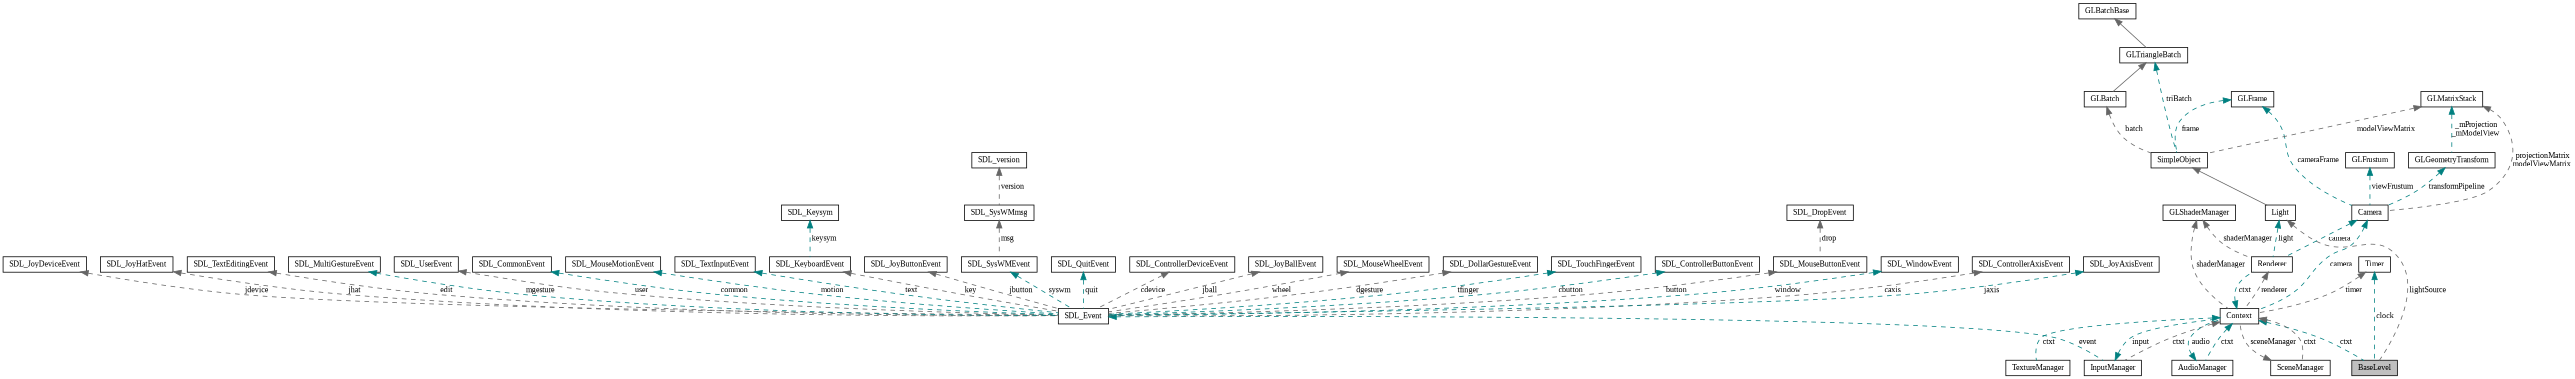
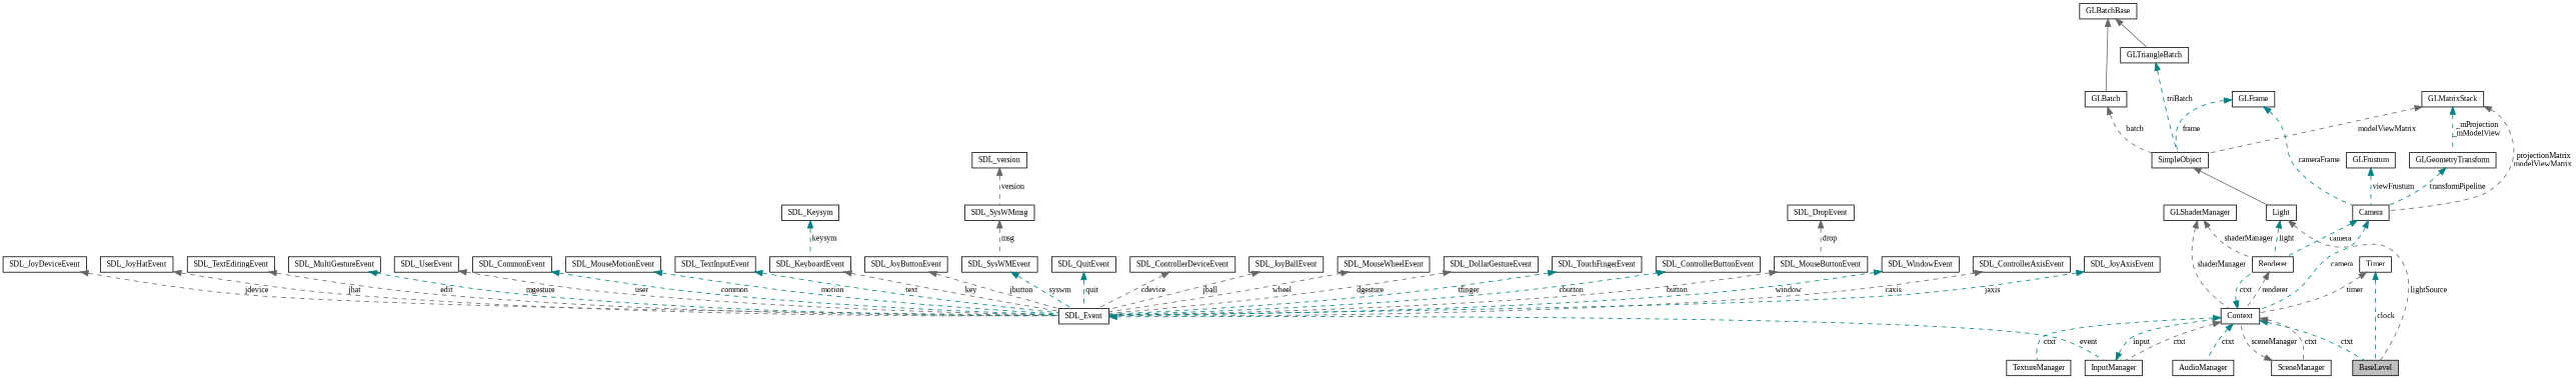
  digraph {
    fontname="Liberation Serif"
    rankdir=TB
    node [color=black fillcolor=white fontname="Liberation Serif" fontsize=10 shape=record style=filled]
    edge [color=gray40 dir=back fontname="Liberation Serif" fontsize=10 labelfontname=Helvetica labelfontsize=10 style=dashed]
    n1 [fillcolor=grey75 fontcolor=black height=0.2 label=BaseLevel width=0.4]
    n2 [height=0.2 label=Light width=0.4]
    n3 [height=0.2 label=Renderer width=0.4]
    n4 [height=0.2 label=Context width=0.4]
    n5 [height=0.2 label=SimpleObject width=0.4]
    n6 [height=0.2 label=GLBatch width=0.4]
    n7 [height=0.2 label=GLBatchBase width=0.4]
    n8 [height=0.2 label=GLTriangleBatch width=0.4]
    n9 [height=0.2 label=GLFrame width=0.4]
    n10 [height=0.2 label=Camera width=0.4]
    n11 [height=0.2 label=GLMatrixStack width=0.4]
    n12 [height=0.2 label=GLGeometryTransform width=0.4]
    n13 [height=0.2 label=AudioManager width=0.4]
    n14 [height=0.2 label=TextureManager width=0.4]
    n15 [height=0.2 label=InputManager width=0.4]
    n16 [height=0.2 label=SceneManager width=0.4]
    n17 [height=0.2 label=GLShaderManager width=0.4]
    n18 [height=0.2 label=GLFrustum width=0.4]
    n19 [height=0.2 label=SDL_Event width=0.4]
    n20 [height=0.2 label=SDL_JoyDeviceEvent width=0.4]
    n21 [height=0.2 label=SDL_JoyHatEvent width=0.4]
    n22 [height=0.2 label=SDL_TextEditingEvent width=0.4]
    n23 [height=0.2 label=SDL_MultiGestureEvent width=0.4]
    n24 [height=0.2 label=SDL_UserEvent width=0.4]
    n25 [height=0.2 label=SDL_CommonEvent width=0.4]
    n26 [height=0.2 label=SDL_MouseMotionEvent width=0.4]
    n27 [height=0.2 label=SDL_TextInputEvent width=0.4]
    n28 [height=0.2 label=SDL_KeyboardEvent width=0.4]
    n29 [height=0.2 label=SDL_Keysym width=0.4]
    n30 [height=0.2 label=SDL_JoyButtonEvent width=0.4]
    n31 [height=0.2 label=SDL_SysWMEvent width=0.4]
    n32 [height=0.2 label=SDL_SysWMmsg width=0.4]
    n33 [height=0.2 label=SDL_version width=0.4]
    n34 [height=0.2 label=SDL_QuitEvent width=0.4]
    n35 [height=0.2 label=SDL_ControllerDeviceEvent width=0.4]
    n36 [height=0.2 label=SDL_JoyBallEvent width=0.4]
    n37 [height=0.2 label=SDL_MouseWheelEvent width=0.4]
    n38 [height=0.2 label=SDL_DollarGestureEvent width=0.4]
    n39 [height=0.2 label=SDL_TouchFingerEvent width=0.4]
    n40 [height=0.2 label=SDL_ControllerButtonEvent width=0.4]
    n41 [height=0.2 label=SDL_MouseButtonEvent width=0.4]
    n42 [height=0.2 label=SDL_WindowEvent width=0.4]
    n43 [height=0.2 label=SDL_ControllerAxisEvent width=0.4]
    n44 [height=0.2 label=SDL_JoyAxisEvent width=0.4]
    n45 [height=0.2 label=SDL_DropEvent width=0.4]
    n46 [height=0.2 label=Timer width=0.4]
    n2 -> n1 [label=" lightSource"]
    n2 -> n3 [color=teal label=" light"]
    n3 -> n4 [label=" renderer"]
    n4 -> n1 [color=teal label=" ctxt"]
    n4 -> n3 [color=teal label=" ctxt"]
    n4 -> n13 [color=teal label=" ctxt"]
    n4 -> n14 [color=teal label=" ctxt"]
    n4 -> n15 [label=" ctxt"]
    n4 -> n16 [label=" ctxt"]
    n5 -> n2 [style=solid]
    n6 -> n5 [label=" batch"]
-   n8 -> n6 [style=solid]
+   n7 -> n6 [style=solid]
    n7 -> n8 [style=solid]
    n8 -> n5 [color=teal label=" triBatch"]
    n9 -> n5 [color=teal label=" frame"]
    n9 -> n10 [color=teal label=" cameraFrame"]
    n10 -> n3 [color=teal label=" camera"]
    n10 -> n4 [color=teal label=" camera"]
    n11 -> n5 [label=" modelViewMatrix"]
    n11 -> n10 [label=" projectionMatrix\nmodelViewMatrix"]
    n11 -> n12 [color=teal label=" _mProjection\n_mModelView"]
    n12 -> n10 [color=teal label=" transformPipeline"]
-   n13 -> n4 [color=teal label=" audio"]
    n15 -> n4 [color=teal label=" input"]
    n16 -> n4 [label=" sceneManager"]
    n17 -> n3 [label=" shaderManager"]
    n17 -> n4 [label=" shaderManager"]
    n18 -> n10 [color=teal label=" viewFrustum"]
    n19 -> n15 [color=teal label=" event"]
    n20 -> n19 [label=" jdevice"]
    n21 -> n19 [label=" jhat"]
    n22 -> n19 [label=" edit"]
    n23 -> n19 [color=teal label=" mgesture"]
    n24 -> n19 [label=" user"]
    n25 -> n19 [color=teal label=" common"]
    n26 -> n19 [color=teal label=" motion"]
    n27 -> n19 [color=teal label=" text"]
    n28 -> n19 [label=" key"]
    n29 -> n28 [color=teal label=" keysym"]
    n30 -> n19 [label=" jbutton"]
    n31 -> n19 [color=teal label=" syswm"]
    n32 -> n31 [label=" msg"]
    n33 -> n32 [label=" version"]
    n34 -> n19 [color=teal label=" quit"]
    n35 -> n19 [label=" cdevice"]
    n36 -> n19 [label=" jball"]
    n37 -> n19 [label=" wheel"]
    n38 -> n19 [label=" dgesture"]
    n39 -> n19 [color=teal label=" tfinger"]
    n40 -> n19 [color=teal label=" cbutton"]
    n41 -> n19 [label=" button"]
    n42 -> n19 [color=teal label=" window"]
    n43 -> n19 [label=" caxis"]
    n44 -> n19 [color=teal label=" jaxis"]
    n45 -> n41 [label=" drop"]
    n46 -> n1 [color=teal label=" clock"]
    n46 -> n4 [label=" timer"]
  }
